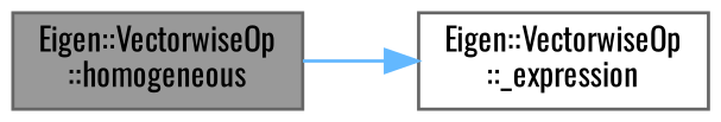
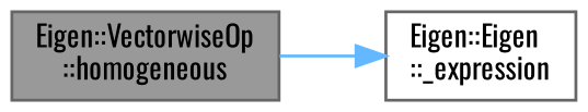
  digraph {
    rankdir=LR
    fontname=Oswald
    node [fontname=Oswald fontsize=10 shape=box style=filled]
    n1 [color=gray40 fillcolor=grey60 fontcolor=black height=0.2 label="Eigen::VectorwiseOp\l::homogeneous" width=0.4]
-   n2 [color=grey40 fillcolor=white height=0.2 label="Eigen::VectorwiseOp\l::_expression" width=0.4]
+   n2 [color=grey40 fillcolor=white height=0.2 label="Eigen::Eigen\l::_expression" width=0.4]
    n1 -> n2 [color=steelblue1 fontname=Oswald fontsize=10 labelfontname=Helvetica labelfontsize=10 style=solid]
  }
